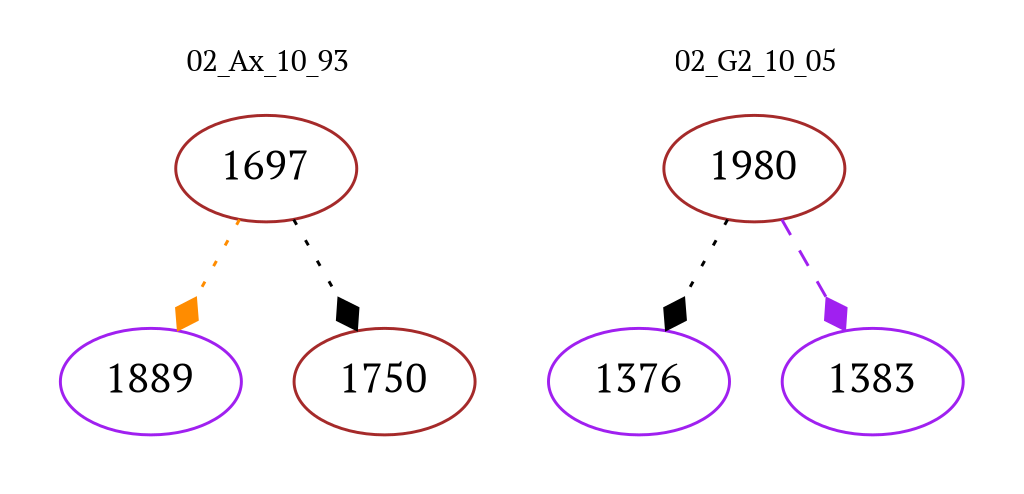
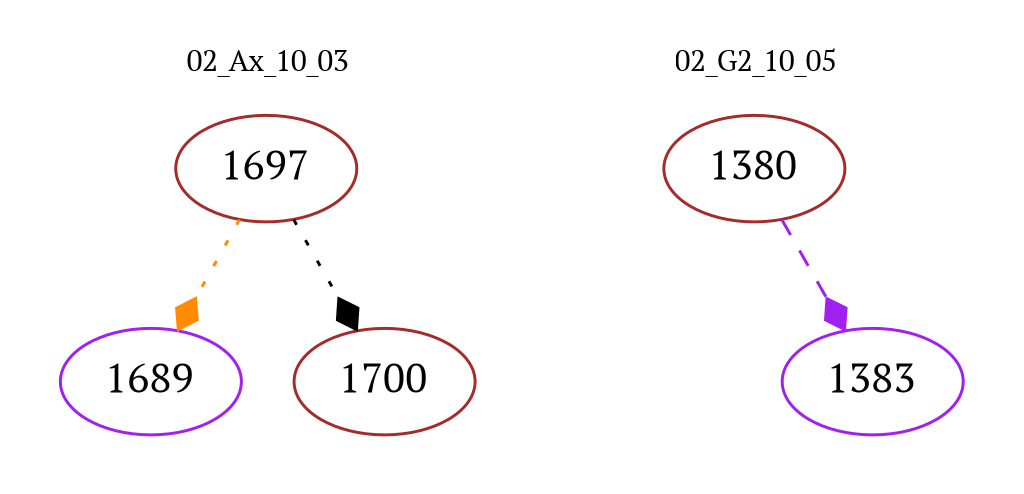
  digraph {
    fontname="PT Serif"
    node [color=brown fontname="PT Serif"]
    edge [arrowhead=diamond color=black fontname="PT Serif" style=dotted]
    n1 [label=1697]
-   n2 [color=purple label=1889]
-   n3 [label=1750]
-   n4 [label=1980]
-   n5 [color=purple label=1376]
+   n2 [color=purple label=1689]
+   n3 [label=1700]
+   n4 [label=1380]
    n6 [color=purple label=1383]
    subgraph cluster_1 {
      color=white
      fontsize=10
-     label="02_Ax_10_93"
+     label="02_Ax_10_03"
      n1
      n2
      n3
    }
    subgraph cluster_2 {
      color=white
      fontsize=10
      label="02_G2_10_05"
      n4
-     n5
      n6
    }
    n1 -> n2 [color=darkorange]
    n1 -> n3
-   n4 -> n5
    n4 -> n6 [color=purple style=dashed]
  }
